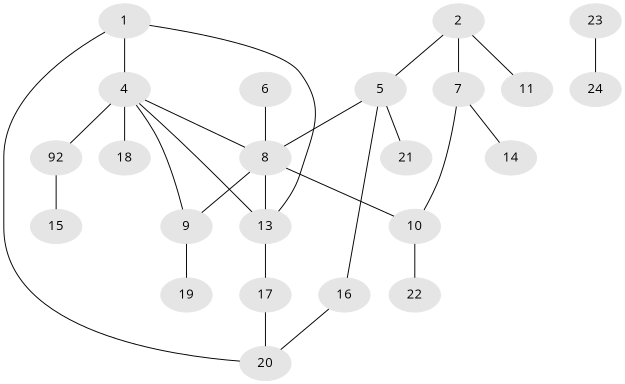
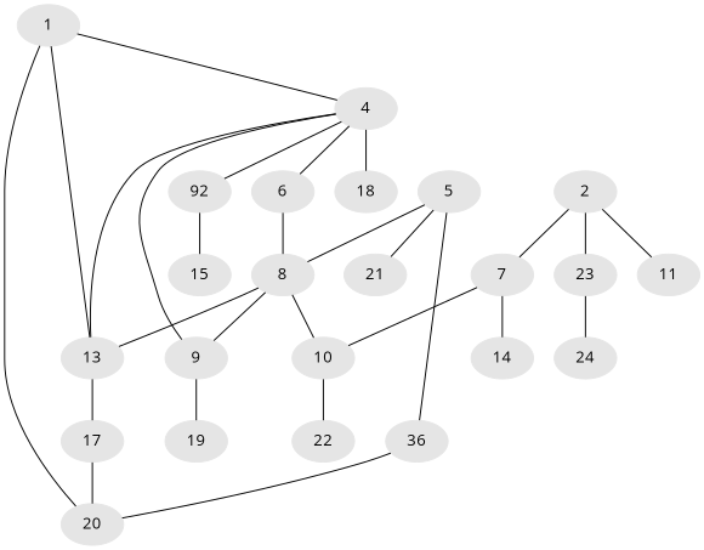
  graph {
    fontname="Open Sans"
    node [color=gray90 fontname="Open Sans" style=filled]
    edge [fontname="Open Sans" weight=1.0]
    1
    4
    13
    20
    2
    7
    11
    23
    6
    9
    n11 [label=92]
    18
    14
    10
    17
    24
    5
    8
-   16
+   16 [label=36]
    21
    19
    15
    22
    1 -- 4
    1 -- 13
    1 -- 20
    4 -- 13
-   4 -- 8
+   4 -- 6
    4 -- 9
    4 -- n11
    4 -- 18 [weight=8.0]
    13 -- 17
    2 -- 7
    2 -- 11
-   2 -- 5
+   2 -- 23
    7 -- 14
    7 -- 10
    23 -- 24
    6 -- 8
    9 -- 19
    n11 -- 15
    10 -- 22
    17 -- 20 [weight=3.0]
    5 -- 8
    5 -- 16
    5 -- 21
    8 -- 13
    8 -- 9
    8 -- 10
    16 -- 20
  }
